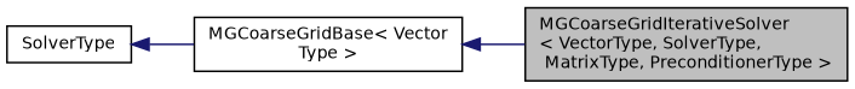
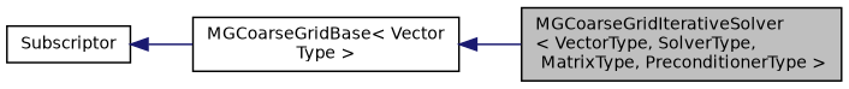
  digraph {
    rankdir=LR
    node [color=black fillcolor=white fontname=Helvetica fontsize=10 shape=record style=filled]
    edge [color=midnightblue dir=back fontname=Helvetica fontsize=10 labelfontname=Helvetica labelfontsize=10 style=solid]
    n1 [fillcolor=grey75 fontcolor=black height=0.2 label="MGCoarseGridIterativeSolver\l\< VectorType, SolverType,\l MatrixType, PreconditionerType \>" width=0.4]
    n2 [height=0.2 label="MGCoarseGridBase\< Vector\lType \>" width=0.4]
-   n3 [height=0.2 label=SolverType width=0.4]
+   n3 [height=0.2 label=Subscriptor width=0.4]
    n2 -> n1
    n3 -> n2
  }
